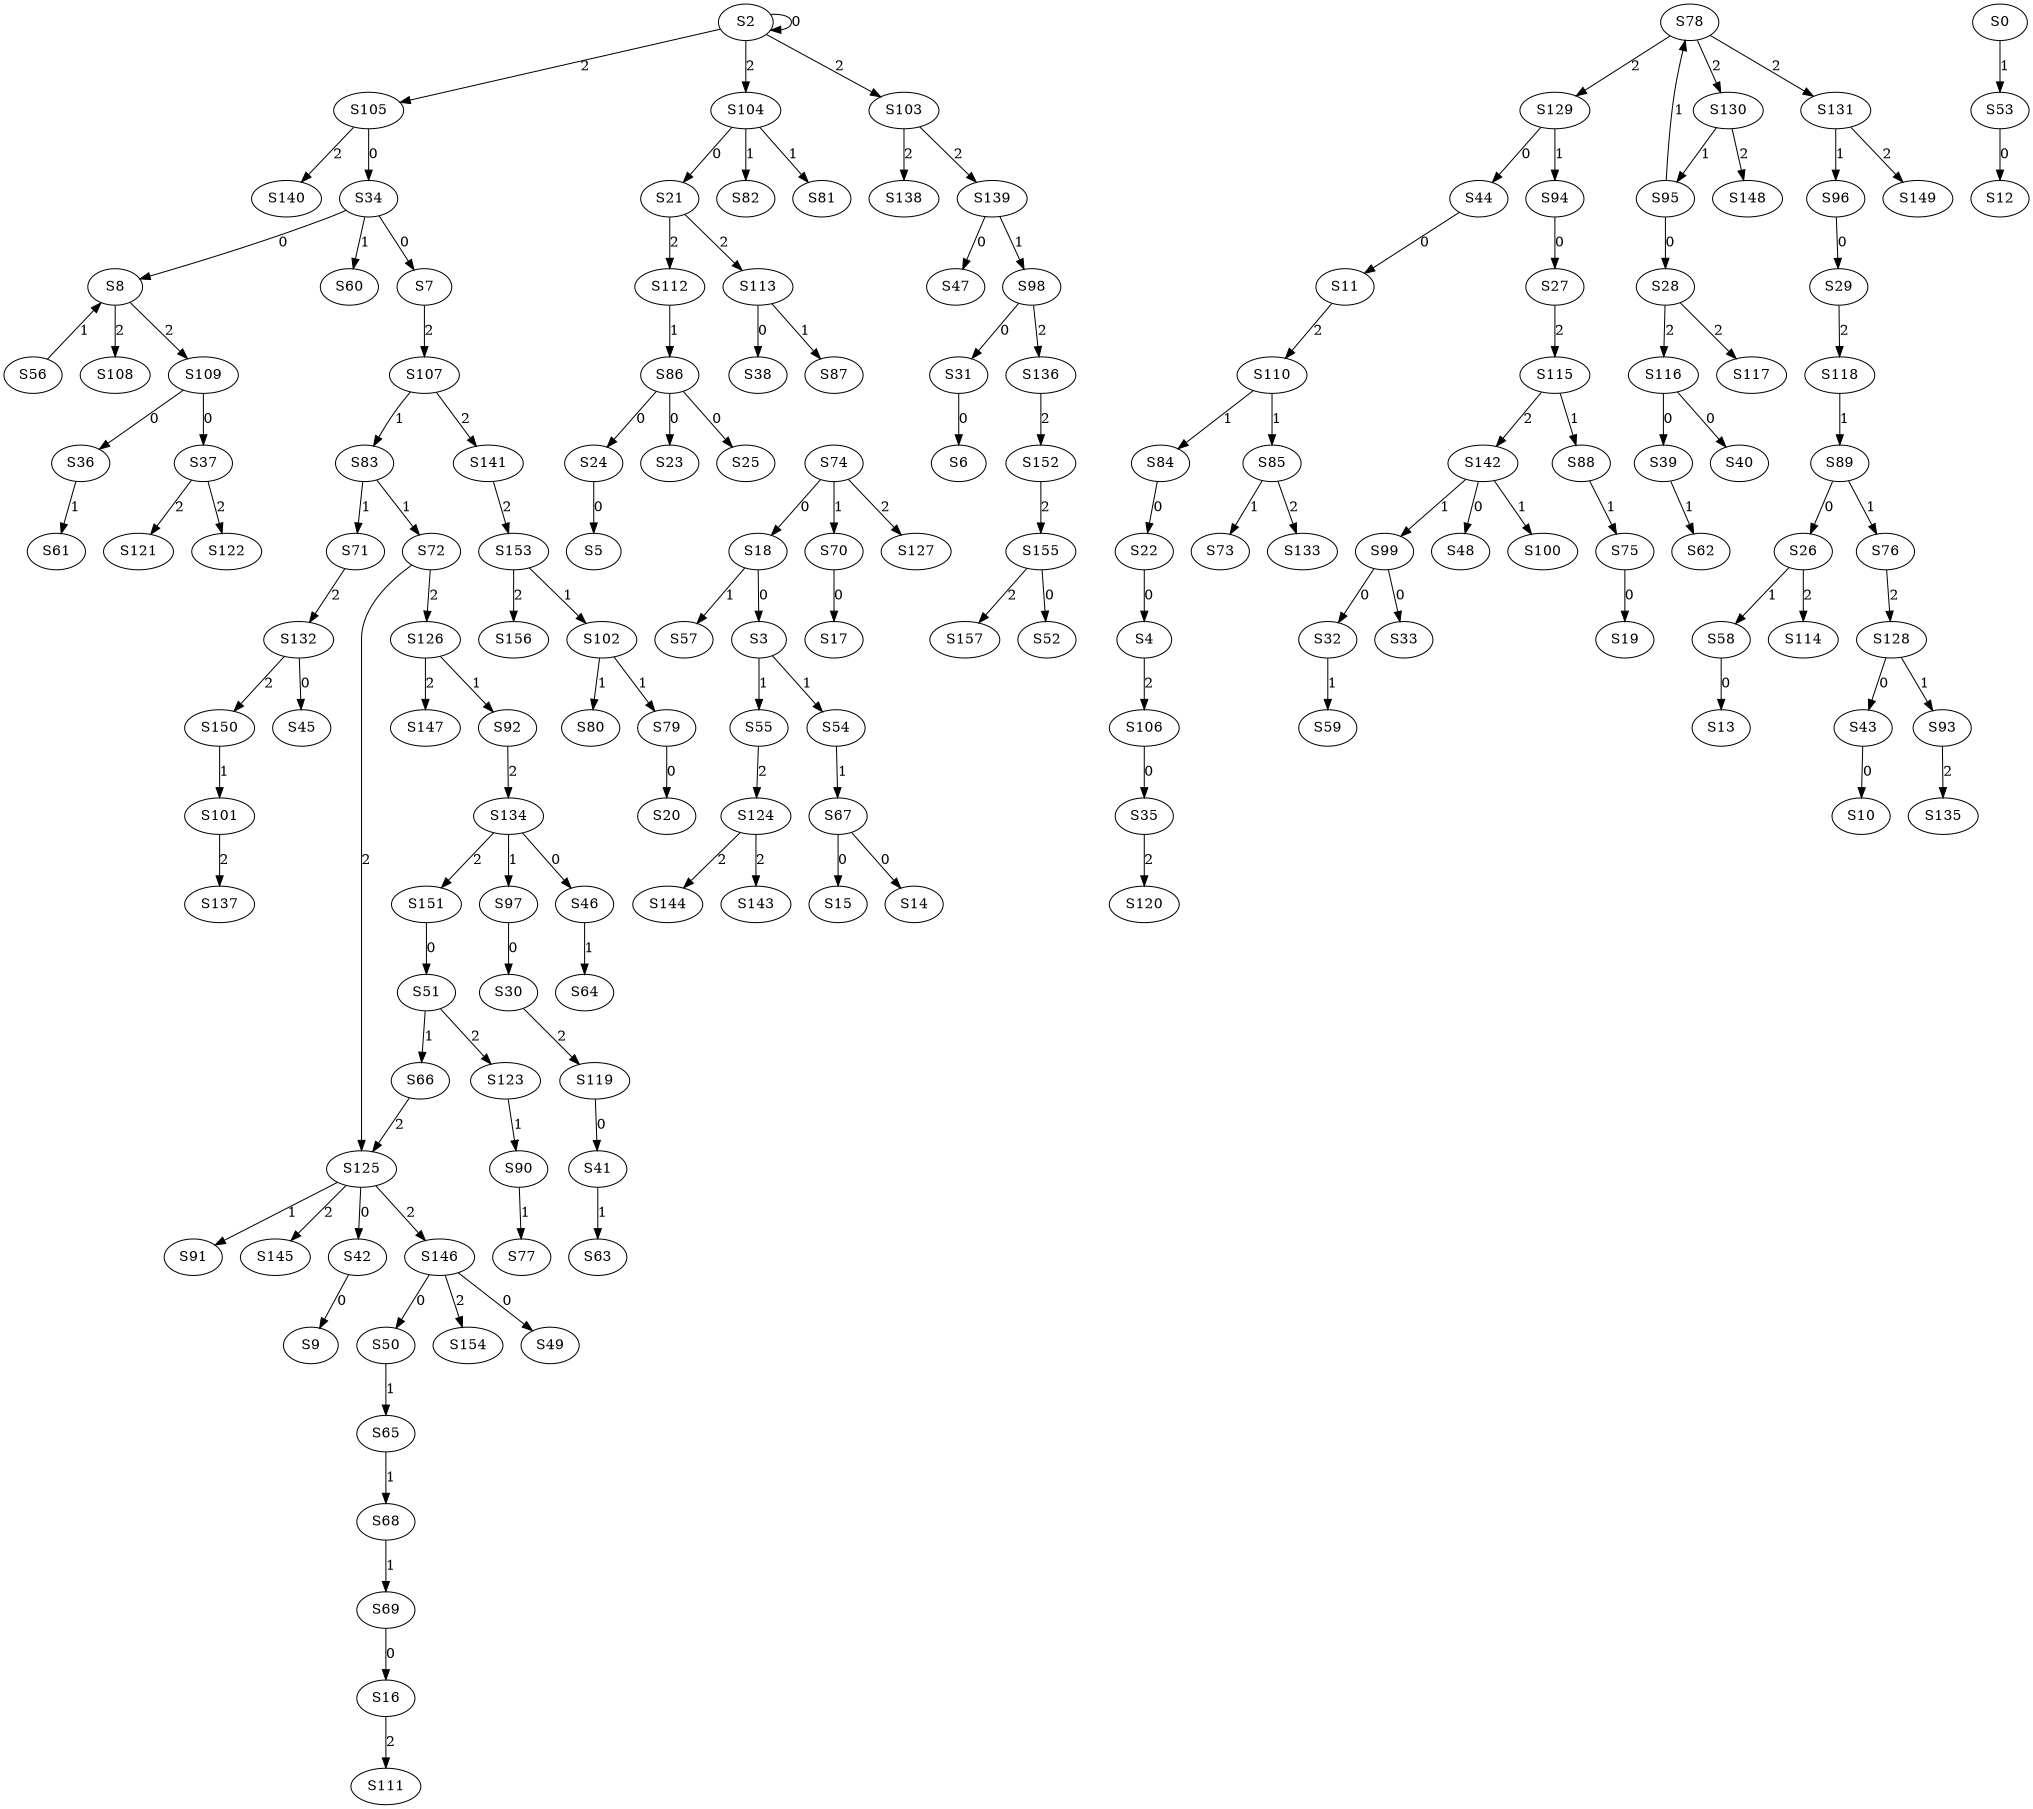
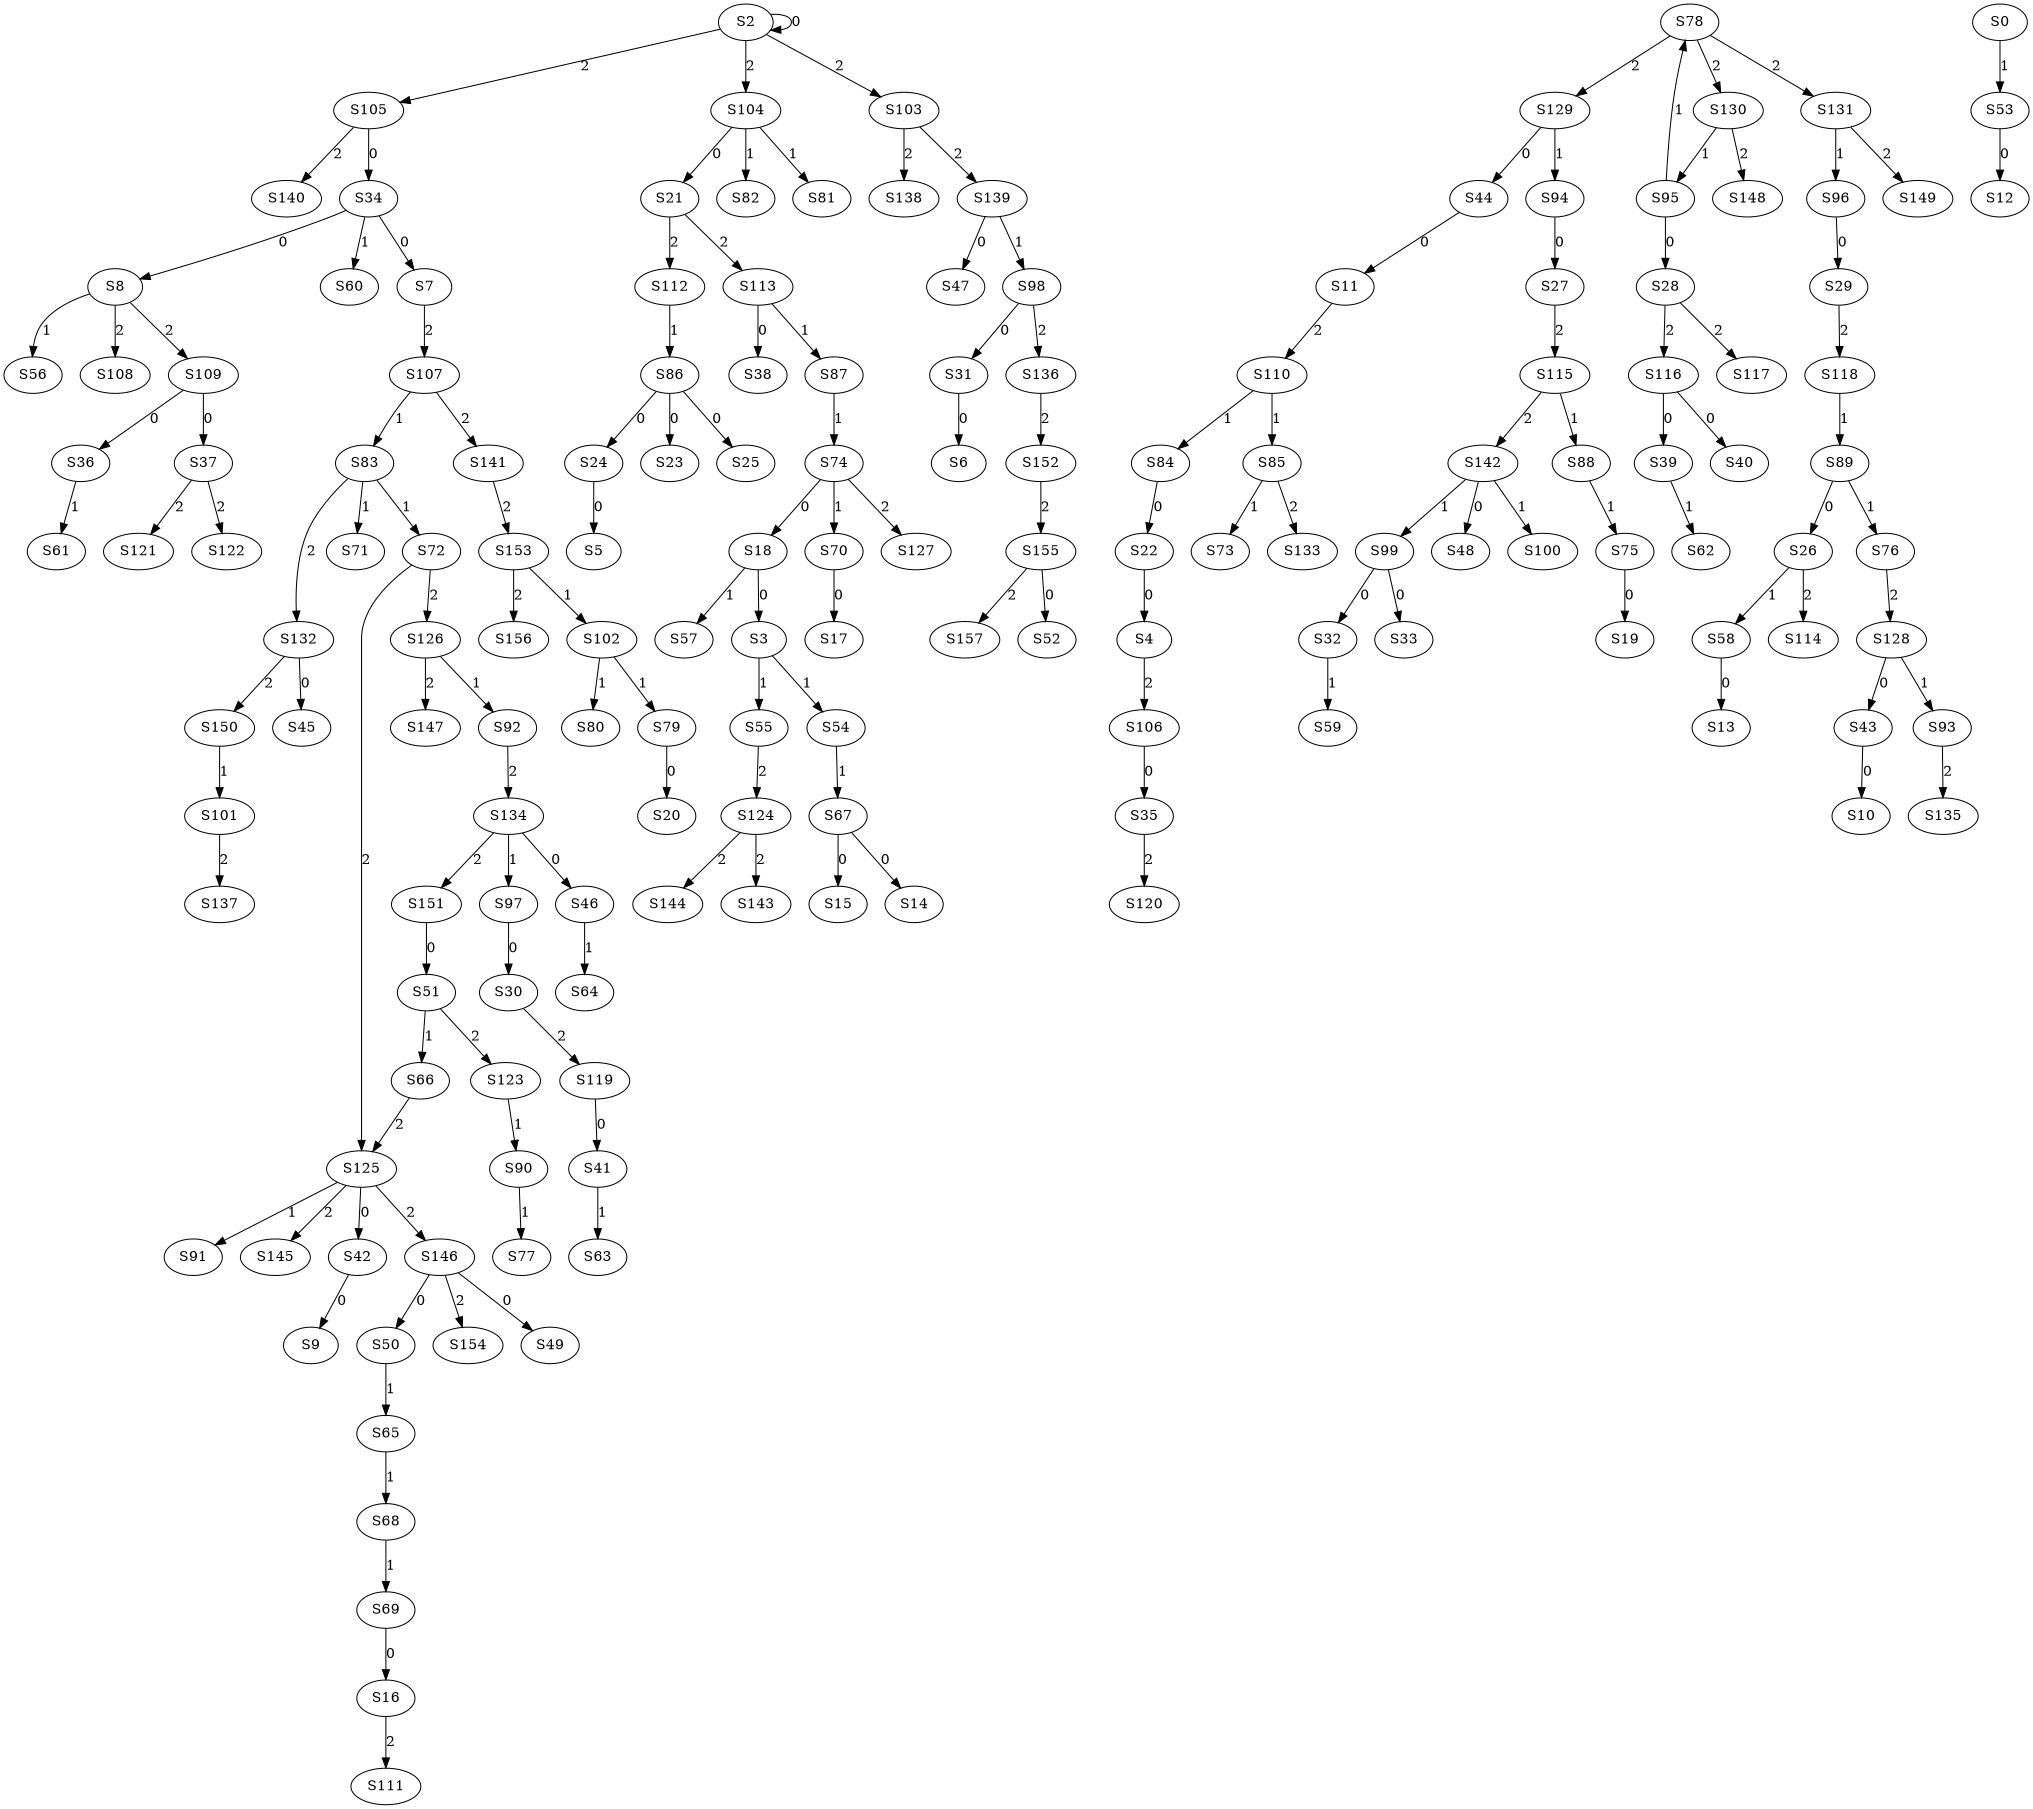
  strict digraph {
    S2
    S105
    S104
    S103
    S34
    S140
    S81
    S21
    S82
    S139
    S138
    S18
    S3
    S57
    S54
    S55
    S67
    S124
    S22
    S4
    S106
    S35
    S24
    S5
    S31
    S6
    S7
    S8
    S60
    S107
    S109
    S56
    S108
    S83
    S141
    S36
    S37
    S42
    S9
    S43
    S10
    S44
    S11
    S110
    S84
    S85
    S53
    S12
    S58
    S13
    S14
    S15
    S69
    S16
    S111
    S70
    S17
    S74
    S127
    S75
    S19
    S79
    S20
    S113
    S112
    S38
    S87
    S86
    S23
    S25
    S89
    S26
    S76
    S114
    S128
    S94
    S27
    S115
    S142
    S88
    S95
    S28
    S78
    S116
    S117
    S129
    S130
    S131
    S39
    S40
    S96
    S29
    S118
    S97
    S30
    S119
    S41
    S98
    S136
    S152
    S99
    S32
    S33
    S59
    S120
    S61
    S121
    S122
    S62
    S63
    S125
    S146
    S91
    S145
    S49
    S50
    S154
    S93
    S135
    S132
    S45
    S150
    S101
    S134
    S46
    S151
    S64
    S51
    S47
    S48
    S100
    S65
    S68
    S66
    S123
    S90
    S155
    S52
    S157
    n140 [label=S0]
    S143
    S144
    S71
    S72
    S126
    S92
    S147
    S73
    S133
    S77
    S148
    S149
    S102
    S80
    S153
    S137
    S156
    S2 -> S2 [label=0]
    S2 -> S105 [label=2]
    S2 -> S104 [label=2]
    S2 -> S103 [label=2]
    S105 -> S34 [label=0]
    S105 -> S140 [label=2]
    S104 -> S81 [label=1]
    S104 -> S21 [label=0]
    S104 -> S82 [label=1]
    S103 -> S139 [label=2]
    S103 -> S138 [label=2]
    S34 -> S7 [label=0]
    S34 -> S8 [label=0]
    S34 -> S60 [label=1]
    S21 -> S113 [label=2]
    S21 -> S112 [label=2]
    S139 -> S98 [label=1]
    S139 -> S47 [label=0]
    S18 -> S3 [label=0]
    S18 -> S57 [label=1]
    S3 -> S54 [label=1]
    S3 -> S55 [label=1]
    S54 -> S67 [label=1]
    S55 -> S124 [label=2]
    S67 -> S14 [label=0]
    S67 -> S15 [label=0]
    S124 -> S143 [label=2]
    S124 -> S144 [label=2]
    S22 -> S4 [label=0]
    S4 -> S106 [label=2]
    S106 -> S35 [label=0]
    S35 -> S120 [label=2]
    S24 -> S5 [label=0]
    S31 -> S6 [label=0]
    S7 -> S107 [label=2]
    S8 -> S109 [label=2]
-   S56 -> S8 [label=1]
+   S8 -> S56 [label=1]
    S8 -> S108 [label=2]
    S107 -> S83 [label=1]
    S107 -> S141 [label=2]
    S109 -> S36 [label=0]
    S109 -> S37 [label=0]
-   S71 -> S132 [label=2]
+   S83 -> S132 [label=2]
    S83 -> S71 [label=1]
    S83 -> S72 [label=1]
    S141 -> S153 [label=2]
    S36 -> S61 [label=1]
    S37 -> S121 [label=2]
    S37 -> S122 [label=2]
    S42 -> S9 [label=0]
    S43 -> S10 [label=0]
    S44 -> S11 [label=0]
    S11 -> S110 [label=2]
    S110 -> S84 [label=1]
    S110 -> S85 [label=1]
    S84 -> S22 [label=0]
    S85 -> S73 [label=1]
    S85 -> S133 [label=2]
    S53 -> S12 [label=0]
    S58 -> S13 [label=0]
    S69 -> S16 [label=0]
    S16 -> S111 [label=2]
    S70 -> S17 [label=0]
    S74 -> S18 [label=0]
    S74 -> S70 [label=1]
    S74 -> S127 [label=2]
    S75 -> S19 [label=0]
    S79 -> S20 [label=0]
    S113 -> S38 [label=0]
    S113 -> S87 [label=1]
    S112 -> S86 [label=1]
+   S87 -> S74 [label=1]
    S86 -> S24 [label=0]
    S86 -> S23 [label=0]
    S86 -> S25 [label=0]
    S89 -> S26 [label=0]
    S89 -> S76 [label=1]
    S26 -> S58 [label=1]
    S26 -> S114 [label=2]
    S76 -> S128 [label=2]
    S128 -> S43 [label=0]
    S128 -> S93 [label=1]
    S94 -> S27 [label=0]
    S27 -> S115 [label=2]
    S115 -> S142 [label=2]
    S115 -> S88 [label=1]
    S142 -> S99 [label=1]
    S142 -> S48 [label=0]
    S142 -> S100 [label=1]
    S88 -> S75 [label=1]
    S95 -> S28 [label=0]
    S95 -> S78 [label=1]
    S28 -> S116 [label=2]
    S28 -> S117 [label=2]
    S78 -> S129 [label=2]
    S78 -> S130 [label=2]
    S78 -> S131 [label=2]
    S116 -> S39 [label=0]
    S116 -> S40 [label=0]
    S129 -> S44 [label=0]
    S129 -> S94 [label=1]
    S130 -> S95 [label=1]
    S130 -> S148 [label=2]
    S131 -> S96 [label=1]
    S131 -> S149 [label=2]
    S39 -> S62 [label=1]
    S96 -> S29 [label=0]
    S29 -> S118 [label=2]
    S118 -> S89 [label=1]
    S97 -> S30 [label=0]
    S30 -> S119 [label=2]
    S119 -> S41 [label=0]
    S41 -> S63 [label=1]
    S98 -> S31 [label=0]
    S98 -> S136 [label=2]
    S136 -> S152 [label=2]
    S152 -> S155 [label=2]
    S99 -> S32 [label=0]
    S99 -> S33 [label=0]
    S32 -> S59 [label=1]
    S125 -> S42 [label=0]
    S125 -> S146 [label=2]
    S125 -> S91 [label=1]
    S125 -> S145 [label=2]
    S146 -> S49 [label=0]
    S146 -> S50 [label=0]
    S146 -> S154 [label=2]
    S50 -> S65 [label=1]
    S93 -> S135 [label=2]
    S132 -> S45 [label=0]
    S132 -> S150 [label=2]
    S150 -> S101 [label=1]
    S101 -> S137 [label=2]
    S134 -> S97 [label=1]
    S134 -> S46 [label=0]
    S134 -> S151 [label=2]
    S46 -> S64 [label=1]
    S151 -> S51 [label=0]
    S51 -> S66 [label=1]
    S51 -> S123 [label=2]
    S65 -> S68 [label=1]
    S68 -> S69 [label=1]
    S66 -> S125 [label=2]
    S123 -> S90 [label=1]
    S90 -> S77 [label=1]
    S155 -> S52 [label=0]
    S155 -> S157 [label=2]
    n140 -> S53 [label=1]
    S72 -> S125 [label=2]
    S72 -> S126 [label=2]
    S126 -> S92 [label=1]
    S126 -> S147 [label=2]
    S92 -> S134 [label=2]
    S102 -> S79 [label=1]
    S102 -> S80 [label=1]
    S153 -> S102 [label=1]
    S153 -> S156 [label=2]
  }
